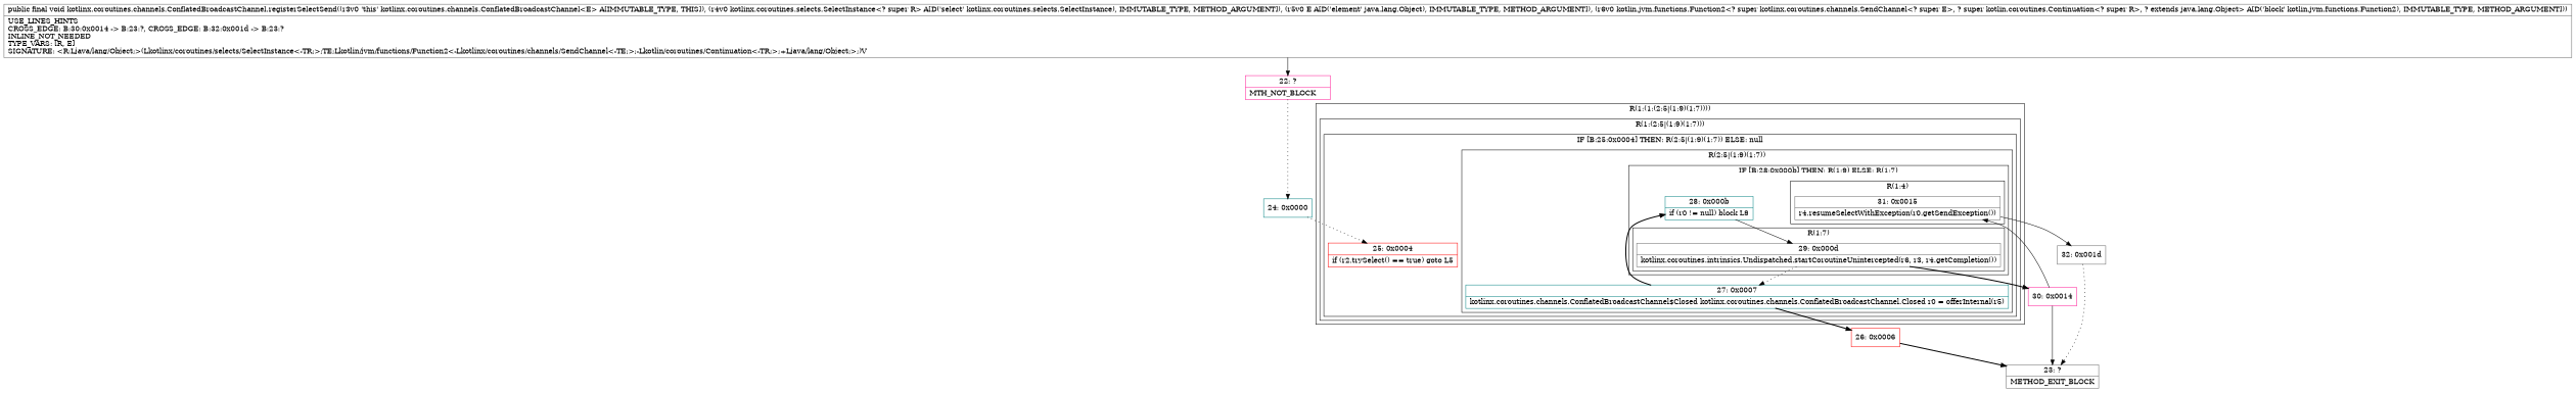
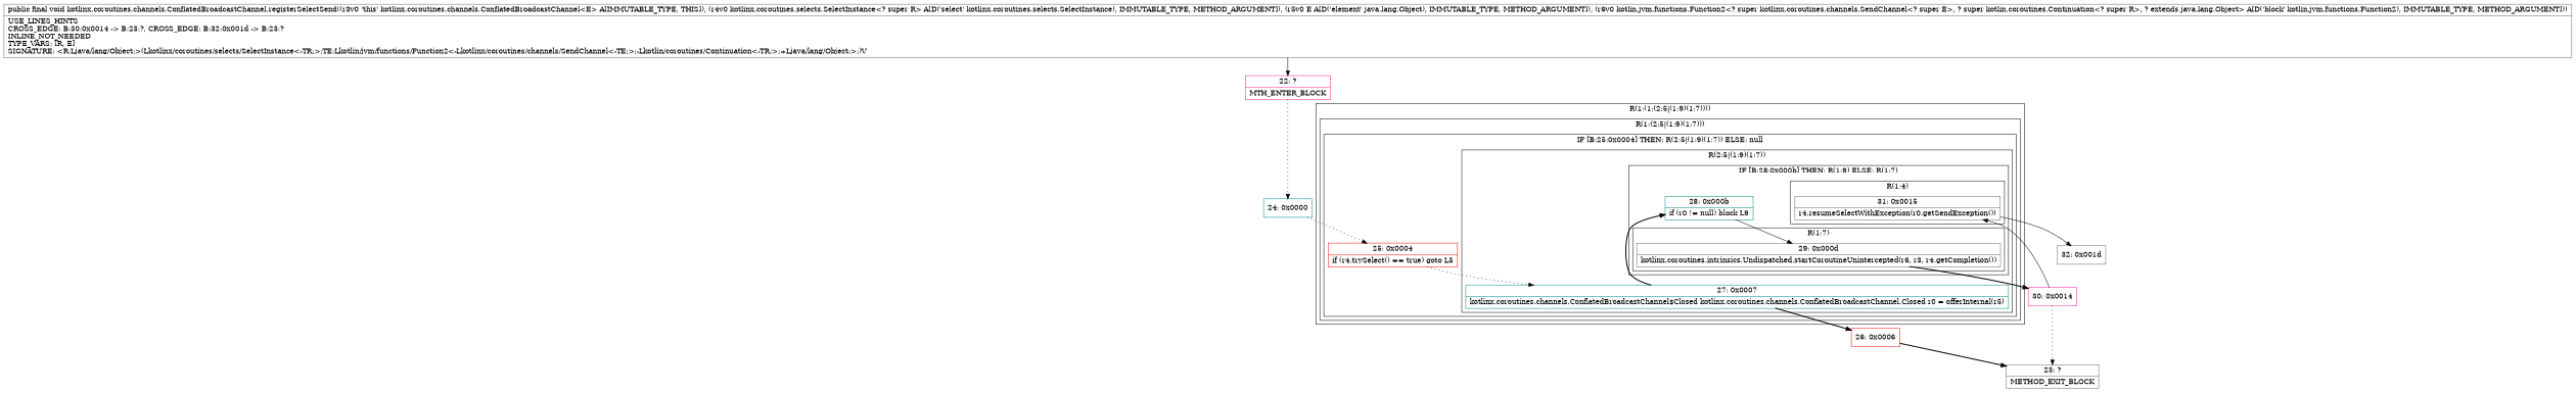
  digraph {
    node [color=gray40 shape=record]
    edge [style=solid]
    n1 [label="{31\:\ 0x0015|r4.resumeSelectWithException(r0.getSendException())\l}"]
    n2 [label="{29\:\ 0x000d|kotlinx.coroutines.intrinsics.Undispatched.startCoroutineUnintercepted(r6, r3, r4.getCompletion())\l}"]
    n3 [color=teal label="{28\:\ 0x000b|if (r0 != null) block L9\l}"]
    n4 [color=teal label="{27\:\ 0x0007|kotlinx.coroutines.channels.ConflatedBroadcastChannel$Closed kotlinx.coroutines.channels.ConflatedBroadcastChannel.Closed r0 = offerInternal(r5)\l}"]
-   n5 [color=red label="{25\:\ 0x0004|if (r2.trySelect() == true) goto L5\l}"]
+   n5 [color=red label="{25\:\ 0x0004|if (r4.trySelect() == true) goto L5\l}"]
    n6 [label="{32\:\ 0x001d}"]
    n7 [color=deeppink label="{30\:\ 0x0014}"]
    n8 [color=red label="{26\:\ 0x0006}"]
    n9 [label="{23\:\ ?|METHOD_EXIT_BLOCK\l}"]
-   n10 [color=deeppink label="{22\:\ ?|MTH_NOT_BLOCK\l}"]
+   n10 [color=deeppink label="{22\:\ ?|MTH_ENTER_BLOCK\l}"]
    n11 [color=teal label="{24\:\ 0x0000}"]
    n12 [label="{public final void kotlinx.coroutines.channels.ConflatedBroadcastChannel.registerSelectSend((r3v0 'this' kotlinx.coroutines.channels.ConflatedBroadcastChannel\<E\> A[IMMUTABLE_TYPE, THIS]), (r4v0 kotlinx.coroutines.selects.SelectInstance\<? super R\> A[D('select' kotlinx.coroutines.selects.SelectInstance), IMMUTABLE_TYPE, METHOD_ARGUMENT]), (r5v0 E A[D('element' java.lang.Object), IMMUTABLE_TYPE, METHOD_ARGUMENT]), (r6v0 kotlin.jvm.functions.Function2\<? super kotlinx.coroutines.channels.SendChannel\<? super E\>, ? super kotlin.coroutines.Continuation\<? super R\>, ? extends java.lang.Object\> A[D('block' kotlin.jvm.functions.Function2), IMMUTABLE_TYPE, METHOD_ARGUMENT]))  | USE_LINES_HINTS\lCROSS_EDGE: B:30:0x0014 \-\> B:23:?, CROSS_EDGE: B:32:0x001d \-\> B:23:?\lINLINE_NOT_NEEDED\lTYPE_VARS: [R, E]\lSIGNATURE: \<R:Ljava\/lang\/Object;\>(Lkotlinx\/coroutines\/selects\/SelectInstance\<\-TR;\>;TE;Lkotlin\/jvm\/functions\/Function2\<\-Lkotlinx\/coroutines\/channels\/SendChannel\<\-TE;\>;\-Lkotlin\/coroutines\/Continuation\<\-TR;\>;+Ljava\/lang\/Object;\>;)V\l}"]
    subgraph cluster_1 {
      label="R(1:(1:(2:5|(1:9)(1:7))))"
      subgraph cluster_2 {
        label="R(1:(2:5|(1:9)(1:7)))"
        subgraph cluster_3 {
          label="IF [B:25:0x0004] THEN: R(2:5|(1:9)(1:7)) ELSE: null"
          n5
          subgraph cluster_4 {
            label="R(2:5|(1:9)(1:7))"
            n4
            subgraph cluster_5 {
              label="IF [B:28:0x000b] THEN: R(1:9) ELSE: R(1:7)"
              n3
              subgraph cluster_6 {
                label="R(1:4)"
                n1
              }
              subgraph cluster_7 {
                label="R(1:7)"
                n2
              }
            }
          }
        }
      }
    }
    n1 -> n6
    n2 -> n7 [style=bold]
    n3 -> n2
    n4 -> n3 [style=bold]
    n4 -> n8 [style=bold]
-   n2 -> n4 [style=dotted]
-   n6 -> n9 [style=dotted]
+   n5 -> n4 [style=dotted]
    n7 -> n1
-   n7 -> n9
+   n7 -> n9 [style=dotted]
    n8 -> n9 [style=bold]
    n10 -> n11 [style=dotted]
    n11 -> n5 [style=dotted]
    n12 -> n10
  }
